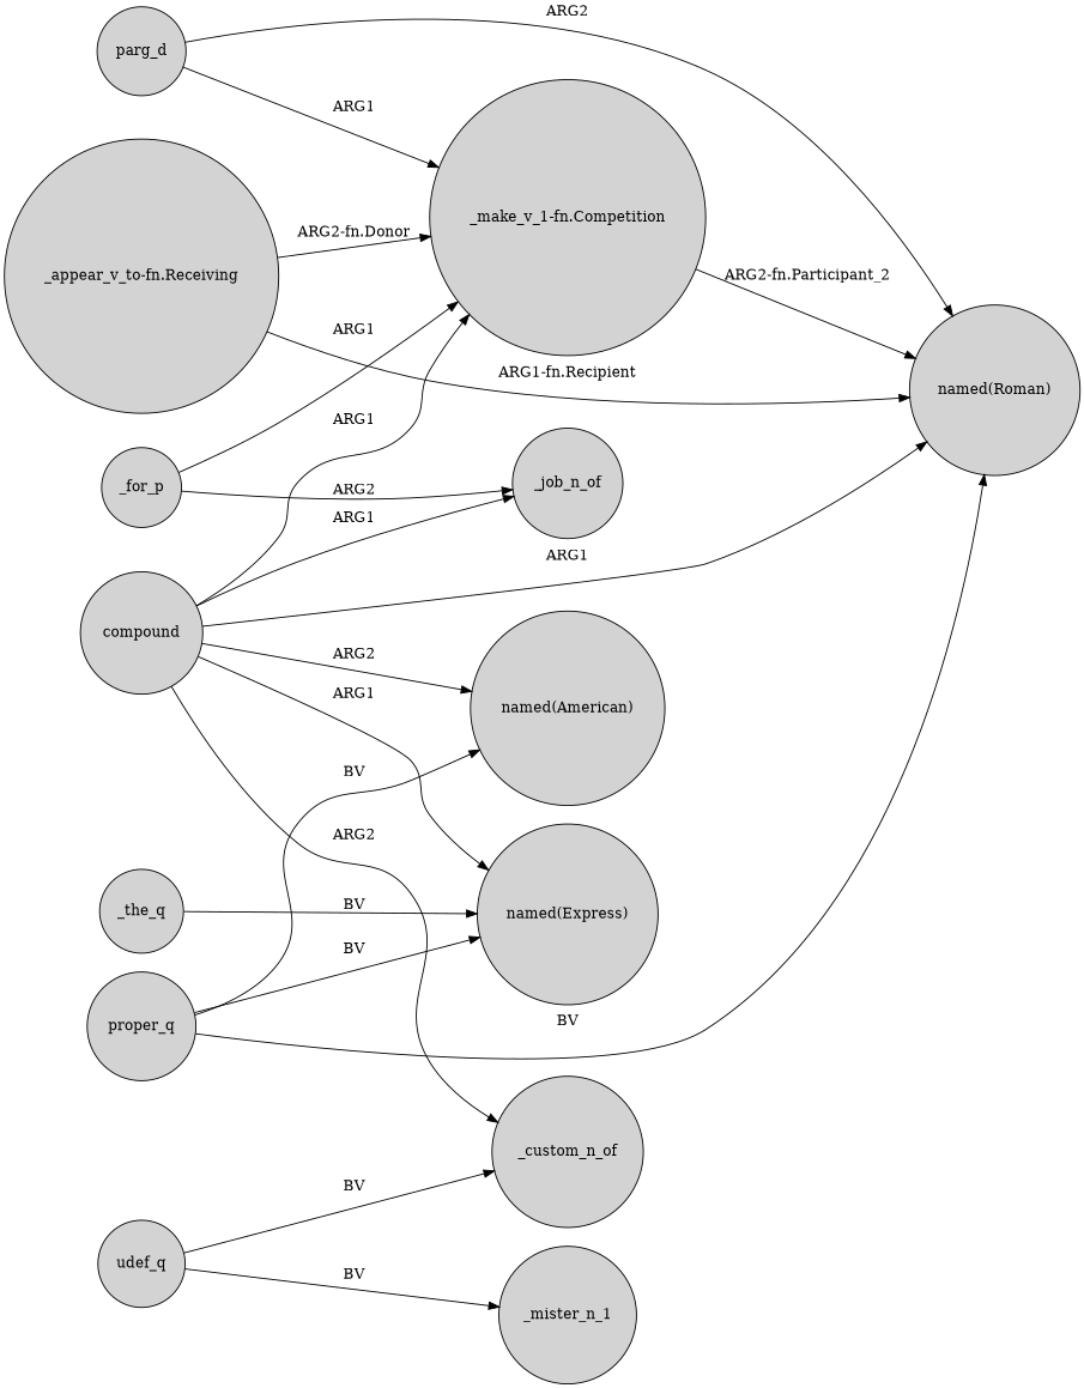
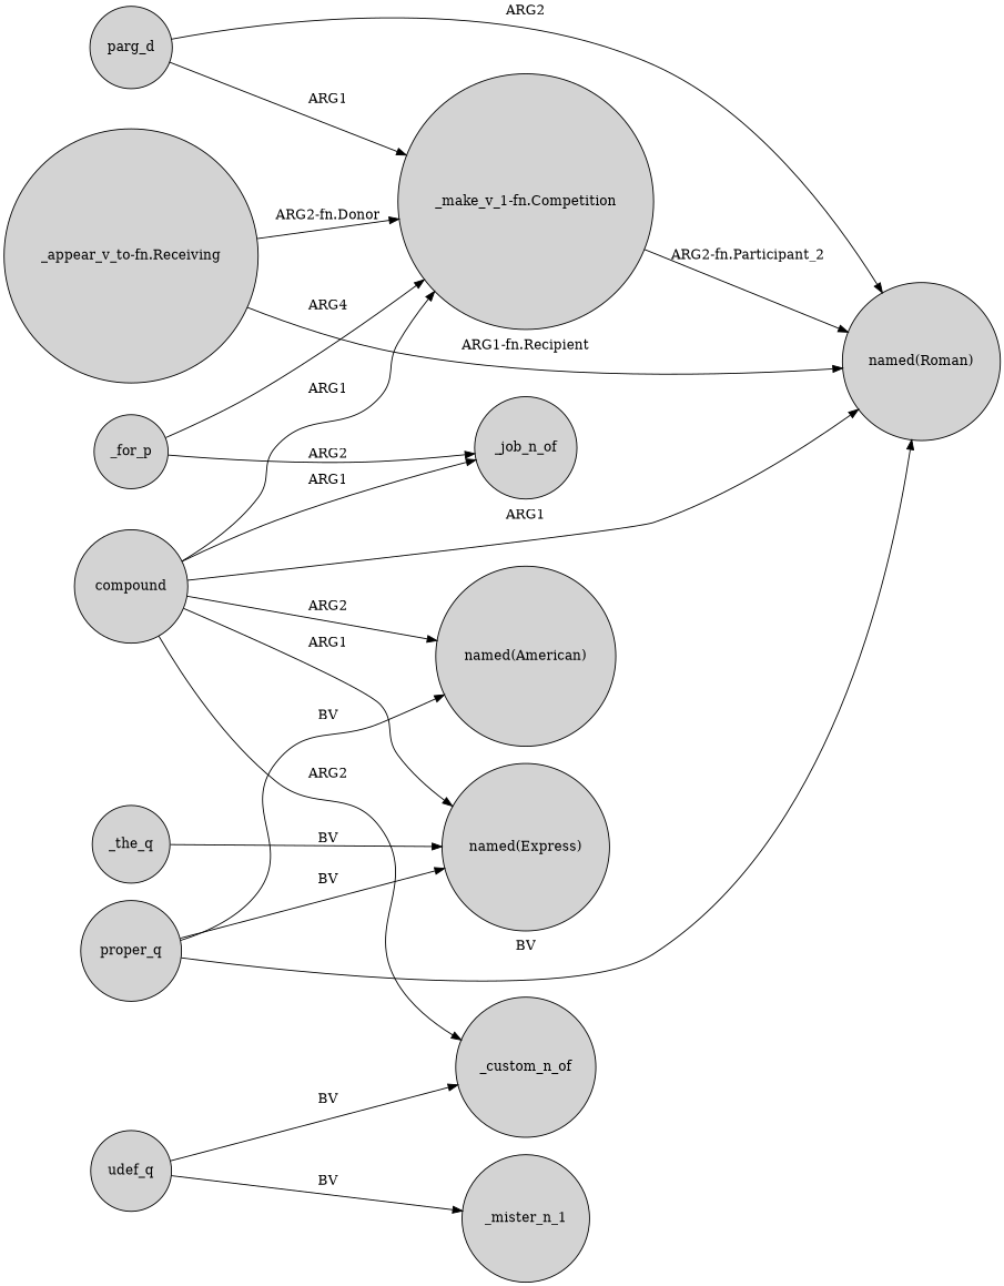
  digraph {
    rankdir=LR
    node [shape=circle style=filled]
    compound
    "named(Roman)"
    "_make_v_1-fn.Competition"
    _job_n_of
    "named(Express)"
    _custom_n_of
    "named(American)"
    proper_q
    parg_d
    _for_p
    "_appear_v_to-fn.Receiving"
    udef_q
    _mister_n_1
    _the_q
    compound -> "named(Roman)" [label=ARG1]
    compound -> "_make_v_1-fn.Competition" [label=ARG1]
    compound -> _job_n_of [label=ARG1]
    compound -> "named(Express)" [label=ARG1]
    compound -> _custom_n_of [label=ARG2]
    compound -> "named(American)" [label=ARG2]
    "_make_v_1-fn.Competition" -> "named(Roman)" [label="ARG2-fn.Participant_2"]
    proper_q -> "named(Roman)" [label=BV]
    proper_q -> "named(Express)" [label=BV]
    proper_q -> "named(American)" [label=BV]
    parg_d -> "named(Roman)" [label=ARG2]
    parg_d -> "_make_v_1-fn.Competition" [label=ARG1]
-   _for_p -> "_make_v_1-fn.Competition" [label=ARG1]
+   _for_p -> "_make_v_1-fn.Competition" [label=ARG4]
    _for_p -> _job_n_of [label=ARG2]
    "_appear_v_to-fn.Receiving" -> "named(Roman)" [label="ARG1-fn.Recipient"]
    "_appear_v_to-fn.Receiving" -> "_make_v_1-fn.Competition" [label="ARG2-fn.Donor"]
    udef_q -> _custom_n_of [label=BV]
    udef_q -> _mister_n_1 [label=BV]
    _the_q -> "named(Express)" [label=BV]
  }
